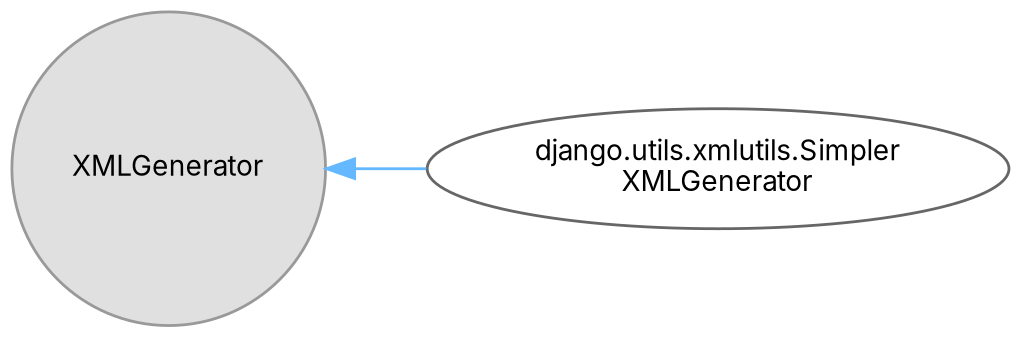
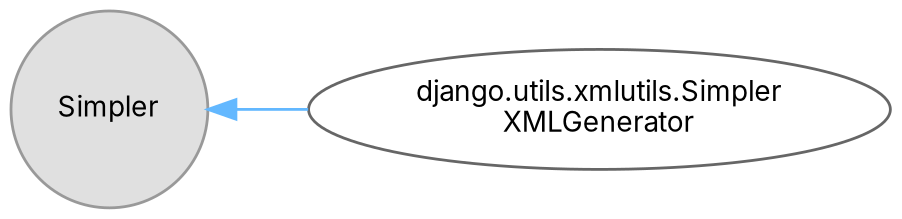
  digraph {
    rankdir=LR
    fontname=Inter
    node [fontname=Inter fontsize=10 style=filled]
-   n1 [color=grey60 fillcolor="#E0E0E0" height=0.2 label=XMLGenerator shape=circle width=0.4]
+   n1 [color=grey60 fillcolor="#E0E0E0" height=0.2 label=Simpler shape=circle width=0.4]
    n2 [color=grey40 fillcolor=white height=0.2 label="django.utils.xmlutils.Simpler\lXMLGenerator" shape=ellipse width=0.4]
    n1 -> n2 [color=steelblue1 dir=back fontname=Inter fontsize=10 labelfontname=Helvetica labelfontsize=10 style=solid]
  }
